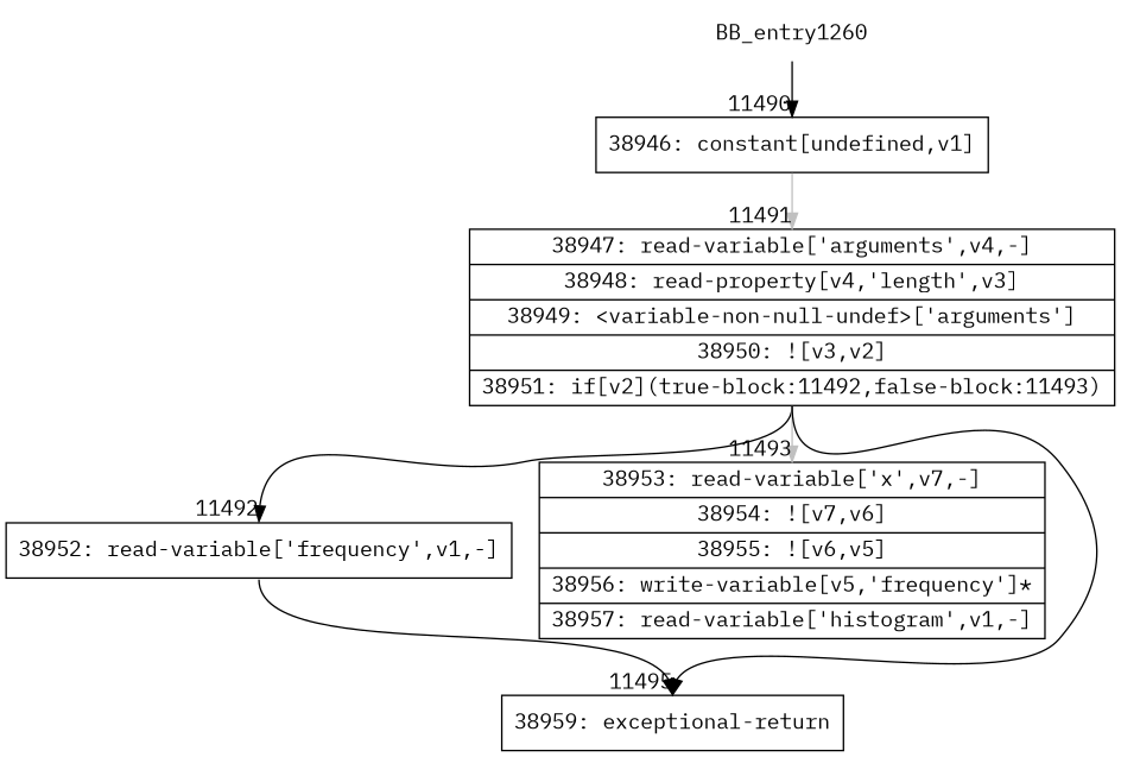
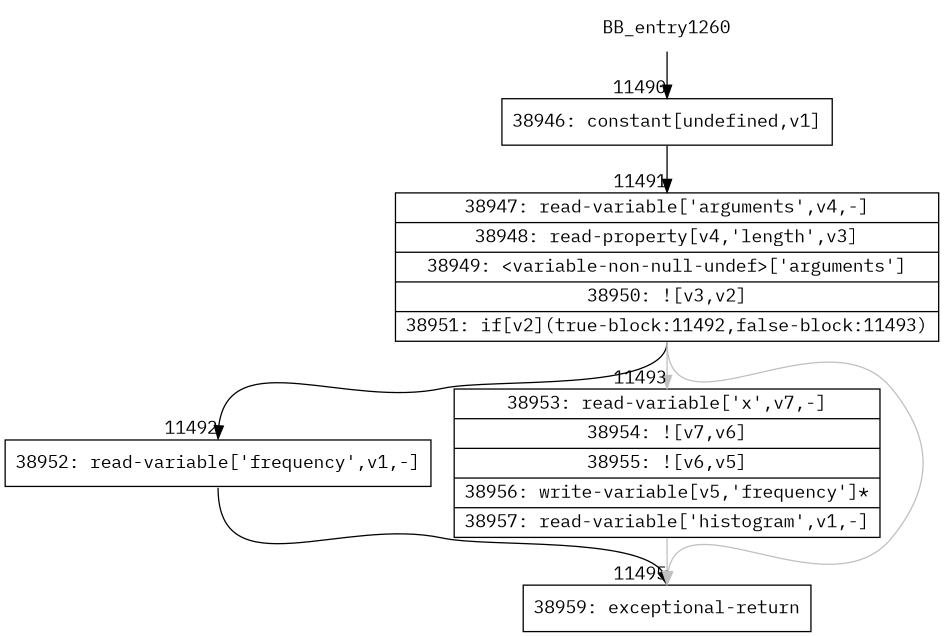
  digraph {
    fontname="IBM Plex Mono"
    rankdir=TD
    node [fontname="IBM Plex Mono" shape=record]
    edge [fontname="IBM Plex Mono" headport=n tailport=s]
    n1 [label=BB_entry1260 shape=none]
    n2 [label="{38946: constant[undefined,v1]}"]
    n3 [label="{38947: read-variable['arguments',v4,-]|38948: read-property[v4,'length',v3]|38949: \<variable-non-null-undef\>['arguments']|38950: ![v3,v2]|38951: if[v2](true-block:11492,false-block:11493)}"]
    n4 [label="{38952: read-variable['frequency',v1,-]}"]
    n5 [label="{38953: read-variable['x',v7,-]|38954: ![v7,v6]|38955: ![v6,v5]|38956: write-variable[v5,'frequency']*|38957: read-variable['histogram',v1,-]}"]
    n6 [label="{38959: exceptional-return}"]
    n1 -> n2 [headlabel="    11490"]
-   n2 -> n3 [headlabel="      11491" color=gray]
+   n2 -> n3 [headlabel="      11491"]
    n3 -> n4 [headlabel="      11492"]
    n3 -> n5 [color=gray headlabel="      11493"]
-   n3 -> n6 [color=black headlabel="      11495"]
+   n3 -> n6 [color=gray headlabel="      11495"]
    n4 -> n6 [color=black]
+   n5 -> n6 [color=gray]
  }
